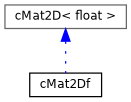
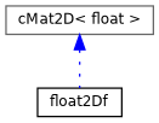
  digraph {
    rankdir=TB
    node [fillcolor=white fontname=Helvetica fontsize=10 shape=box style=filled]
    n1 [color=gray40 height=0.2 label="cMat2D\< float \>" width=0.4]
-   n2 [color=black height=0.2 label=cMat2Df width=0.4]
+   n2 [color=black height=0.2 label=float2Df width=0.4]
    n1 -> n2 [color=blue dir=back fontname=Helvetica fontsize=10 labelfontname=Helvetica labelfontsize=10 style=dotted]
  }
